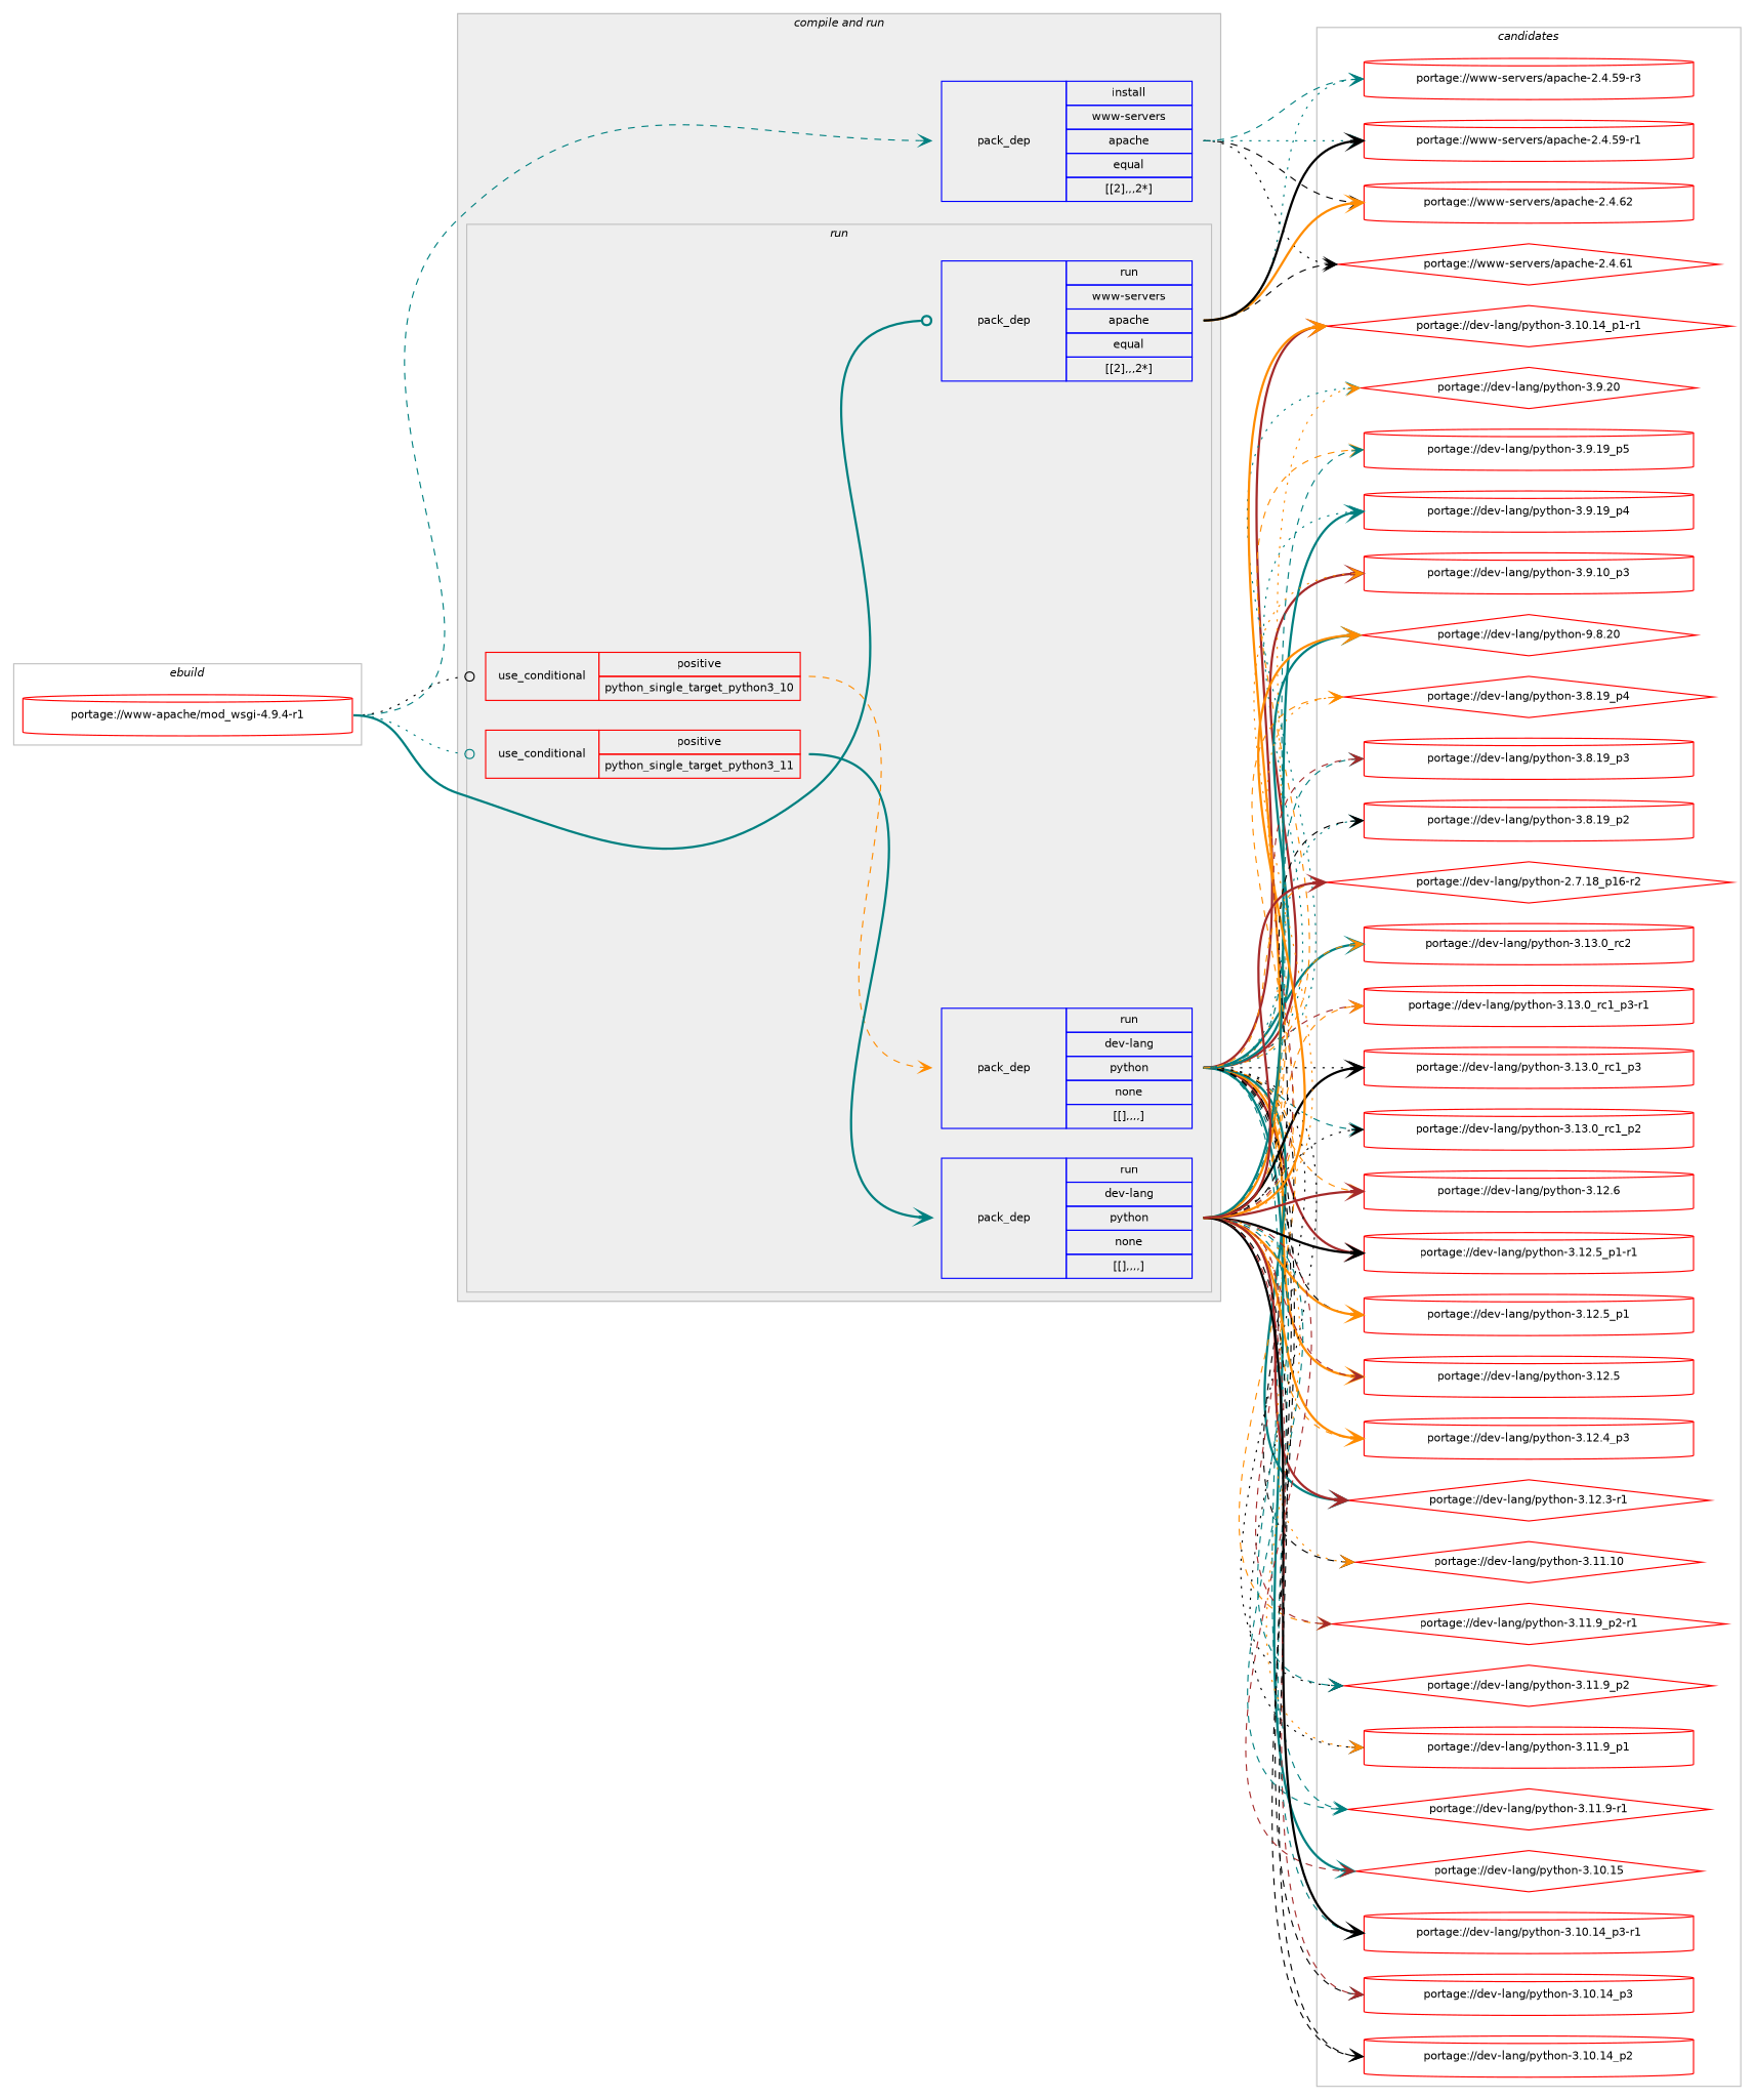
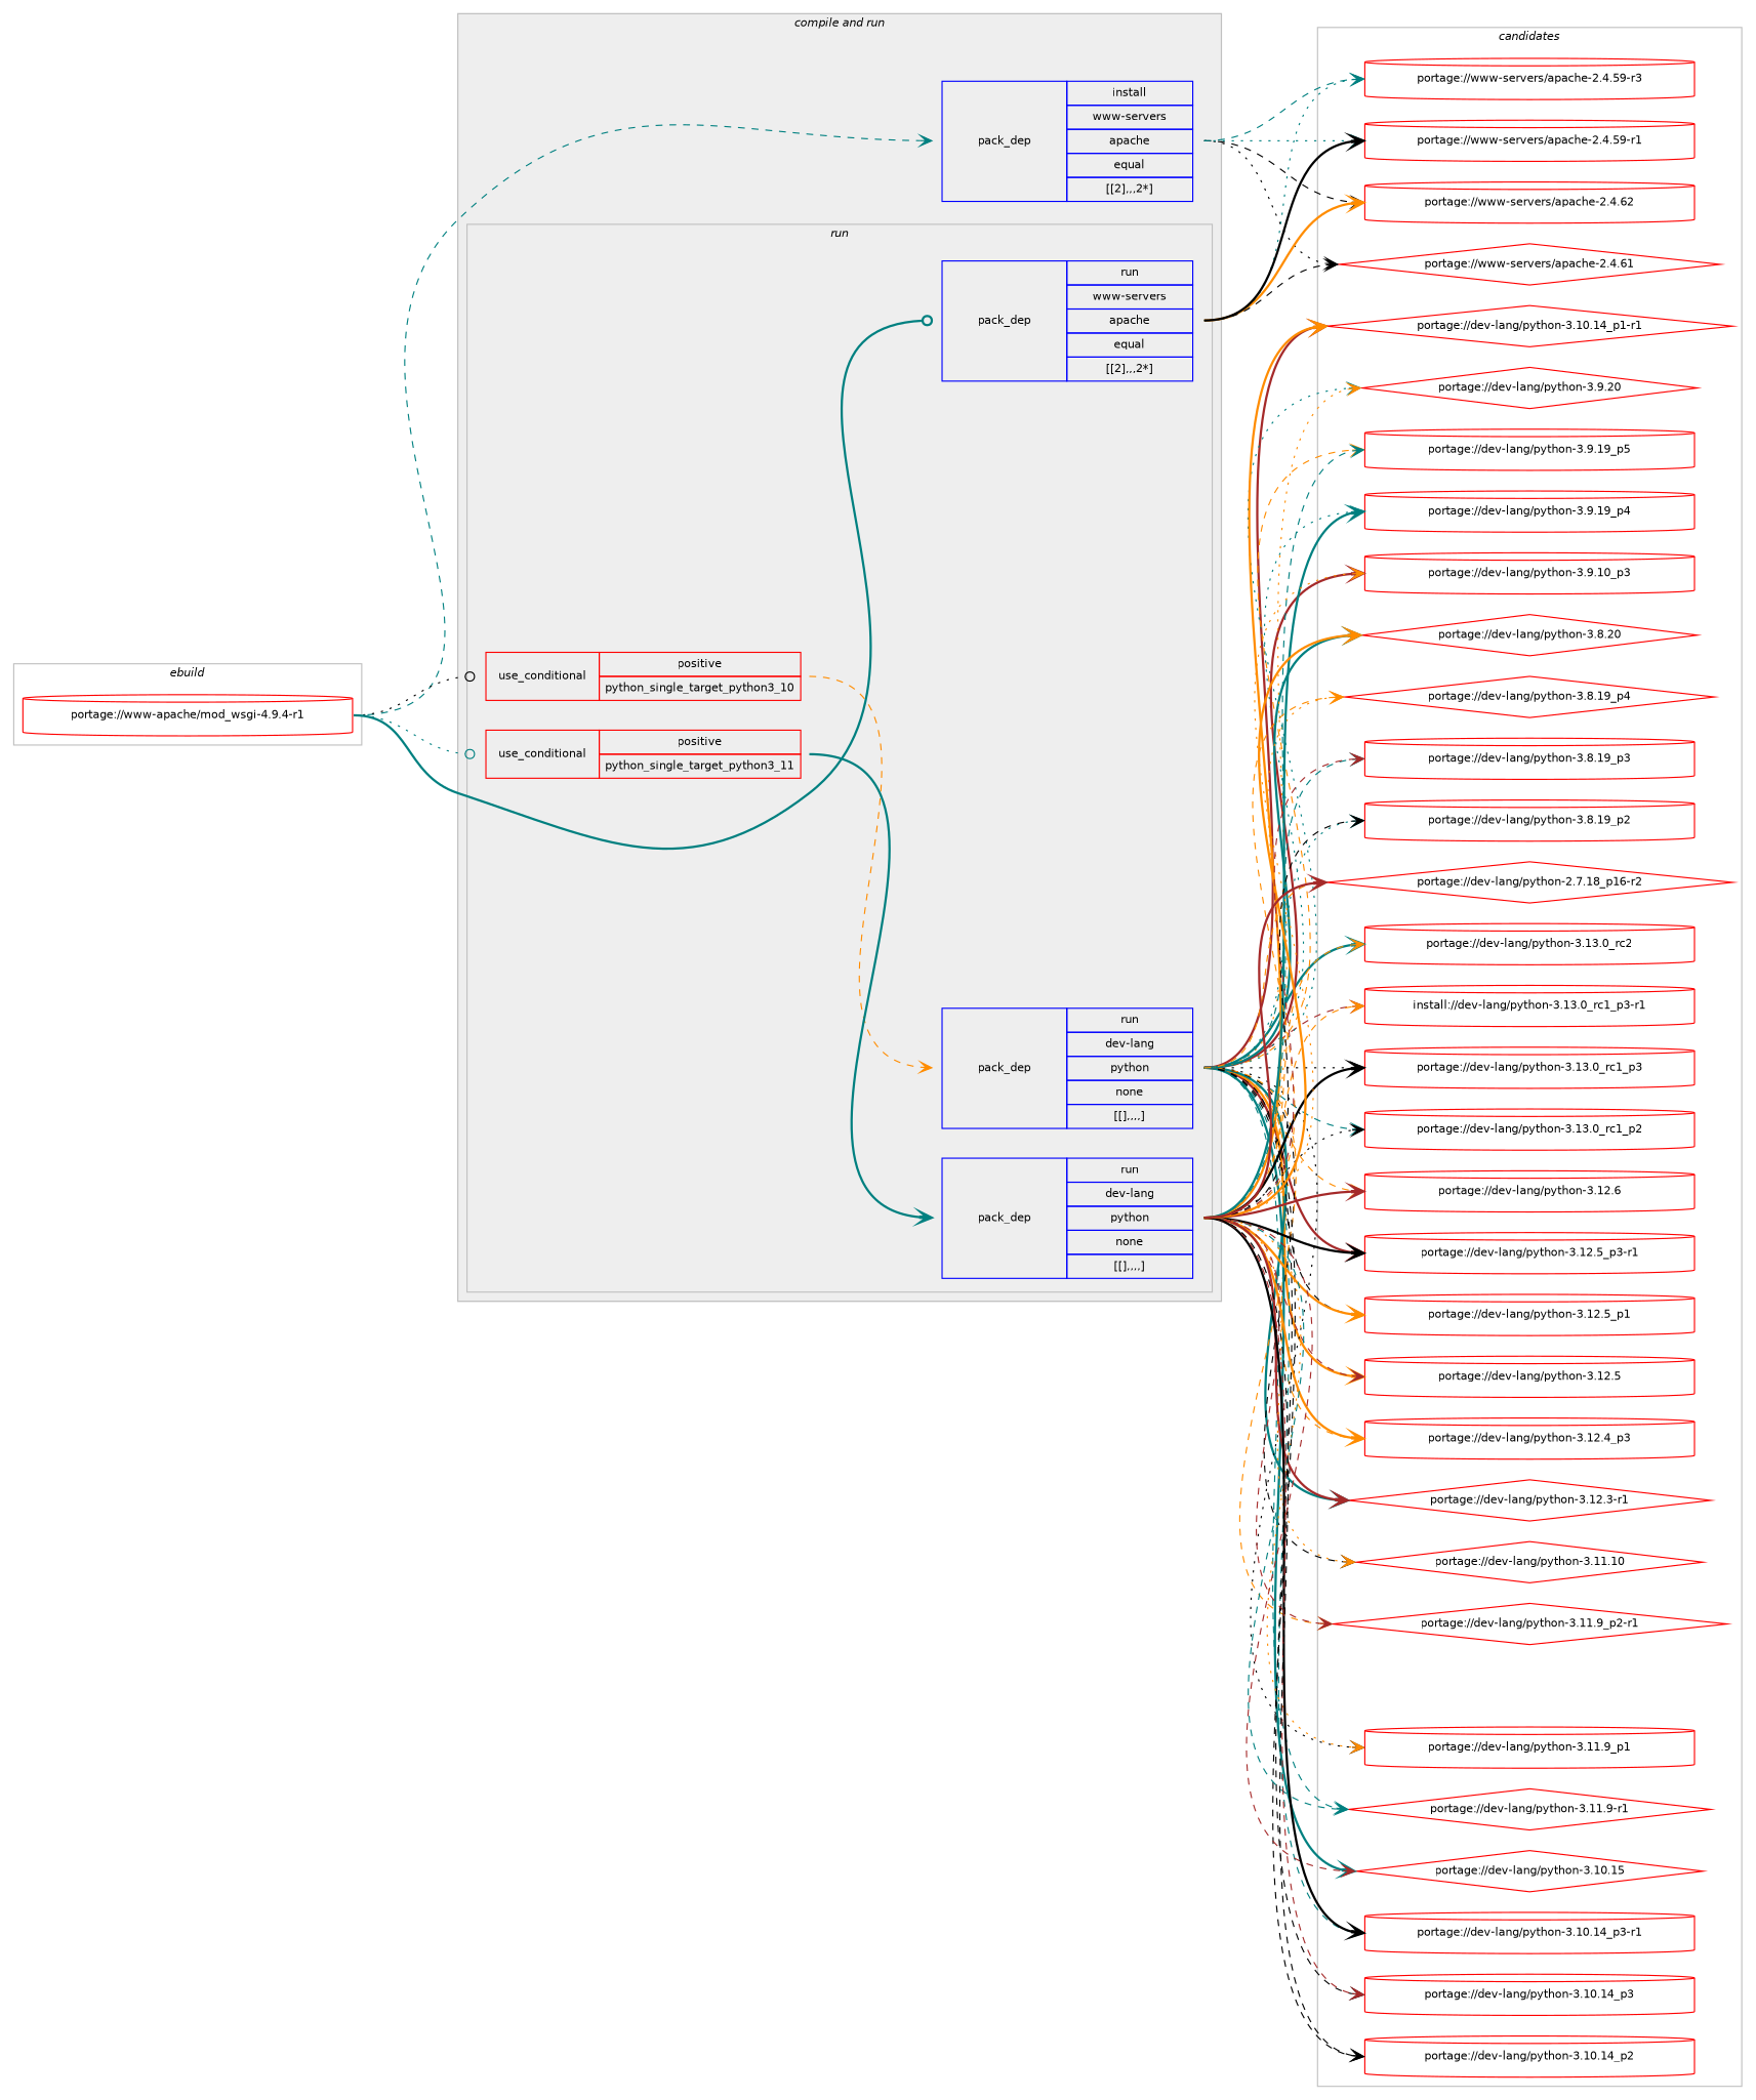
  digraph {
    compound=true
    concentrate=true
    fontname=Helvetica
    fontsize=10
    newrank=true
    rankdir=LR
    ranksep=1.5
    node [color=red fontname=Helvetica fontsize=10 shape=cylinder]
    edge [arrowhead=vee color=teal headport=w style=dashed tailport=e weight=100]
    n1 [label="portage://www-apache/mod_wsgi-4.9.4-r1" width=4]
    n2 [color=blue label=<<TABLE BORDER="0" CELLBORDER="1" CELLSPACING="0" CELLPADDING="4" WIDTH="220"><TR><TD ROWSPAN="6" CELLPADDING="30">pack_dep</TD></TR><TR><TD WIDTH="110">install</TD></TR><TR><TD>www-servers</TD></TR><TR><TD>apache</TD></TR><TR><TD>equal</TD></TR><TR><TD>[[2],,,2*]</TD></TR></TABLE>> shape=none]
    n3 [color=blue label=<<TABLE BORDER="0" CELLBORDER="1" CELLSPACING="0" CELLPADDING="4" WIDTH="220"><TR><TD ROWSPAN="6" CELLPADDING="30">pack_dep</TD></TR><TR><TD WIDTH="110">run</TD></TR><TR><TD>dev-lang</TD></TR><TR><TD>python</TD></TR><TR><TD>none</TD></TR><TR><TD>[[],,,,]</TD></TR></TABLE>> shape=none]
    n4 [label=<<TABLE BORDER="0" CELLBORDER="1" CELLSPACING="0" CELLPADDING="4"><TR><TD ROWSPAN="3" CELLPADDING="10">use_conditional</TD></TR><TR><TD>positive</TD></TR><TR><TD>python_single_target_python3_10</TD></TR></TABLE>> shape=none]
    n5 [color=blue label=<<TABLE BORDER="0" CELLBORDER="1" CELLSPACING="0" CELLPADDING="4" WIDTH="220"><TR><TD ROWSPAN="6" CELLPADDING="30">pack_dep</TD></TR><TR><TD WIDTH="110">run</TD></TR><TR><TD>dev-lang</TD></TR><TR><TD>python</TD></TR><TR><TD>none</TD></TR><TR><TD>[[],,,,]</TD></TR></TABLE>> shape=none]
    n6 [label=<<TABLE BORDER="0" CELLBORDER="1" CELLSPACING="0" CELLPADDING="4"><TR><TD ROWSPAN="3" CELLPADDING="10">use_conditional</TD></TR><TR><TD>positive</TD></TR><TR><TD>python_single_target_python3_11</TD></TR></TABLE>> shape=none]
    n7 [color=blue label=<<TABLE BORDER="0" CELLBORDER="1" CELLSPACING="0" CELLPADDING="4" WIDTH="220"><TR><TD ROWSPAN="6" CELLPADDING="30">pack_dep</TD></TR><TR><TD WIDTH="110">run</TD></TR><TR><TD>www-servers</TD></TR><TR><TD>apache</TD></TR><TR><TD>equal</TD></TR><TR><TD>[[2],,,2*]</TD></TR></TABLE>> shape=none]
    n8 [label="portage://www-servers/apache-2.4.62" width=4]
    n9 [label="portage://www-servers/apache-2.4.61" shape=diamond width=4]
    n10 [label="portage://www-servers/apache-2.4.59-r3" width=4]
    n11 [label="portage://www-servers/apache-2.4.59-r1" width=4]
    n12 [label="portage://dev-lang/python-3.13.0_rc2" width=4]
-   n13 [label="portage://dev-lang/python-3.13.0_rc1_p3-r1" width=4]
+   n13 [label="install://dev-lang/python-3.13.0_rc1_p3-r1" width=4]
    n14 [label="portage://dev-lang/python-3.13.0_rc1_p3" width=4]
    n15 [label="portage://dev-lang/python-3.13.0_rc1_p2" width=4]
    n16 [label="portage://dev-lang/python-3.12.6" width=4]
-   n17 [label="portage://dev-lang/python-3.12.5_p1-r1" width=4]
+   n17 [label="portage://dev-lang/python-3.12.5_p3-r1" width=4]
    n18 [label="portage://dev-lang/python-3.12.5_p1" width=4]
    n19 [label="portage://dev-lang/python-3.12.5" width=4]
    n20 [label="portage://dev-lang/python-3.12.4_p3" width=4]
    n21 [label="portage://dev-lang/python-3.12.3-r1" shape=diamond width=4]
    n22 [label="portage://dev-lang/python-3.11.10" shape=diamond width=4]
    n23 [label="portage://dev-lang/python-3.11.9_p2-r1" shape=diamond width=4]
-   n24 [label="portage://dev-lang/python-3.11.9_p2" shape=diamond width=4]
    n25 [label="portage://dev-lang/python-3.11.9_p1" width=4]
    n26 [label="portage://dev-lang/python-3.11.9-r1" shape=diamond width=4]
    n27 [label="portage://dev-lang/python-3.10.15" shape=diamond width=4]
    n28 [label="portage://dev-lang/python-3.10.14_p3-r1" width=4]
    n29 [label="portage://dev-lang/python-3.10.14_p3" width=4]
    n30 [label="portage://dev-lang/python-3.10.14_p2" width=4]
    n31 [label="portage://dev-lang/python-3.10.14_p1-r1" shape=diamond width=4]
    n32 [label="portage://dev-lang/python-3.9.20" shape=diamond width=4]
    n33 [label="portage://dev-lang/python-3.9.19_p5" width=4]
    n34 [label="portage://dev-lang/python-3.9.19_p4" width=4]
    n35 [label="portage://dev-lang/python-3.9.10_p3" width=4]
-   n36 [label="portage://dev-lang/python-9.8.20" shape=diamond width=4]
+   n36 [label="portage://dev-lang/python-3.8.20" shape=diamond width=4]
    n37 [label="portage://dev-lang/python-3.8.19_p4" shape=diamond width=4]
    n38 [label="portage://dev-lang/python-3.8.19_p3" width=4]
    n39 [label="portage://dev-lang/python-3.8.19_p2" width=4]
    n40 [label="portage://dev-lang/python-2.7.18_p16-r2" shape=diamond width=4]
    subgraph cluster_1 {
      color=gray
      label=<<i>ebuild</i>>
      n1
    }
    subgraph cluster_2 {
      color=gray
      label=<<i>dependencies</i>>
      subgraph cluster_3 {
        color=gray
        fillcolor="#eeeeee"
        label=<<i>compile</i>>
        style=filled
        subgraph sub_4 {
          color=gray
          fillcolor="#eeeeee"
          label=<<i>compile</i>>
          style=filled
          n2
        }
      }
      subgraph cluster_5 {
        color=gray
        fillcolor="#eeeeee"
        label=<<i>compile and run</i>>
        style=filled
      }
      subgraph cluster_6 {
        color=gray
        fillcolor="#eeeeee"
        label=<<i>run</i>>
        style=filled
        subgraph sub_7 {
          color=gray
          fillcolor="#eeeeee"
          label=<<i>run</i>>
          style=filled
          n4
          subgraph sub_8 {
            color=gray
            fillcolor="#eeeeee"
            label=<<i>run</i>>
            style=filled
            n3
          }
        }
        subgraph sub_9 {
          color=gray
          fillcolor="#eeeeee"
          label=<<i>run</i>>
          style=filled
          n6
          subgraph sub_10 {
            color=gray
            fillcolor="#eeeeee"
            label=<<i>run</i>>
            style=filled
            n5
          }
        }
        subgraph sub_11 {
          color=gray
          fillcolor="#eeeeee"
          label=<<i>run</i>>
          style=filled
          n7
        }
      }
    }
    subgraph cluster_12 {
      color=gray
      label=<<i>candidates</i>>
      rank=same
      subgraph sub_13 {
        color=black
        label=<<i>candidates</i>>
        nodesep=1
        rank=same
        n8
        n9
        n10
        n11
      }
      subgraph sub_14 {
        color=black
        label=<<i>candidates</i>>
        nodesep=1
        rank=same
        n12
        n13
        n14
        n15
        n16
        n17
        n18
        n19
        n20
        n21
        n22
        n23
-       n24
        n25
        n26
        n27
        n28
        n29
        n30
        n31
        n32
        n33
        n34
        n35
        n36
        n37
        n38
        n39
        n40
      }
      subgraph sub_15 {
        color=black
        label=<<i>candidates</i>>
        nodesep=1
        rank=same
        n12
        n13
        n14
        n15
        n16
        n17
        n18
        n19
        n20
        n21
        n22
        n23
-       n24
        n25
        n26
        n27
        n28
        n29
        n30
        n31
        n32
        n33
        n34
        n35
        n36
        n37
        n38
        n39
        n40
      }
      subgraph sub_16 {
        color=black
        label=<<i>candidates</i>>
        nodesep=1
        rank=same
        n8
        n9
        n10
        n11
      }
    }
    n1 -> n2 [weight=20]
    n1 -> n4 [arrowhead=odot color=black style=dotted weight=20]
    n1 -> n6 [arrowhead=odot style=dotted weight=20]
    n1 -> n7 [arrowhead=odot style=bold weight=20]
    n2 -> n8 [color=black]
    n2 -> n9 [color=black style=dotted]
    n2 -> n10
    n2 -> n11 [style=dotted]
    n3 -> n12 [style=bold]
    n3 -> n13 [color=brown]
    n3 -> n14 [color=black style=dotted]
    n3 -> n15
    n3 -> n16 [color=darkorange]
    n3 -> n17 [color=brown style=bold]
    n3 -> n18 [color=black]
    n3 -> n19 [color=darkorange style=bold]
    n3 -> n20 [color=darkorange]
    n3 -> n21 [style=bold]
    n3 -> n22 [color=black]
    n3 -> n23 [color=darkorange]
-   n3 -> n24 [color=black style=dotted]
    n3 -> n25 [color=black style=dotted]
    n3 -> n26
    n3 -> n27 [style=bold]
    n3 -> n28
    n3 -> n29 [color=black]
    n3 -> n30 [color=black]
    n3 -> n31 [color=brown style=bold]
    n3 -> n32 [style=dotted]
    n3 -> n33 [color=darkorange]
    n3 -> n34 [style=dotted]
    n3 -> n35 [color=brown style=bold]
    n3 -> n36 [style=bold]
    n3 -> n37 [color=darkorange style=dotted]
    n3 -> n38
    n3 -> n39 [style=dotted]
    n3 -> n40 [color=darkorange]
    n4 -> n3 [color=darkorange weight=20]
    n5 -> n12 [color=darkorange]
    n5 -> n13 [color=darkorange]
    n5 -> n14 [color=black style=bold]
    n5 -> n15 [color=black style=dotted]
    n5 -> n16 [color=brown style=bold]
    n5 -> n17 [color=black style=bold]
    n5 -> n18 [color=darkorange style=bold]
    n5 -> n19 [color=brown]
    n5 -> n20 [color=darkorange style=bold]
    n5 -> n21 [color=brown style=bold]
    n5 -> n22 [color=darkorange style=dotted]
    n5 -> n23 [color=brown]
-   n5 -> n24
    n5 -> n25 [color=darkorange style=dotted]
    n5 -> n26
    n5 -> n27 [color=brown]
    n5 -> n28 [color=black style=bold]
    n5 -> n29 [color=brown]
    n5 -> n30 [color=black]
    n5 -> n31 [color=darkorange style=bold]
    n5 -> n32 [color=darkorange style=dotted]
    n5 -> n33
    n5 -> n34 [style=bold]
    n5 -> n35 [color=darkorange style=dotted]
    n5 -> n36 [color=darkorange style=bold]
    n5 -> n37 [color=darkorange]
    n5 -> n38 [color=brown]
    n5 -> n39 [color=black]
    n5 -> n40 [color=brown style=bold]
    n6 -> n5 [style=bold weight=20]
    n7 -> n8 [color=darkorange style=bold]
    n7 -> n9 [color=black]
    n7 -> n10 [style=dotted]
    n7 -> n11 [color=black style=bold]
  }
